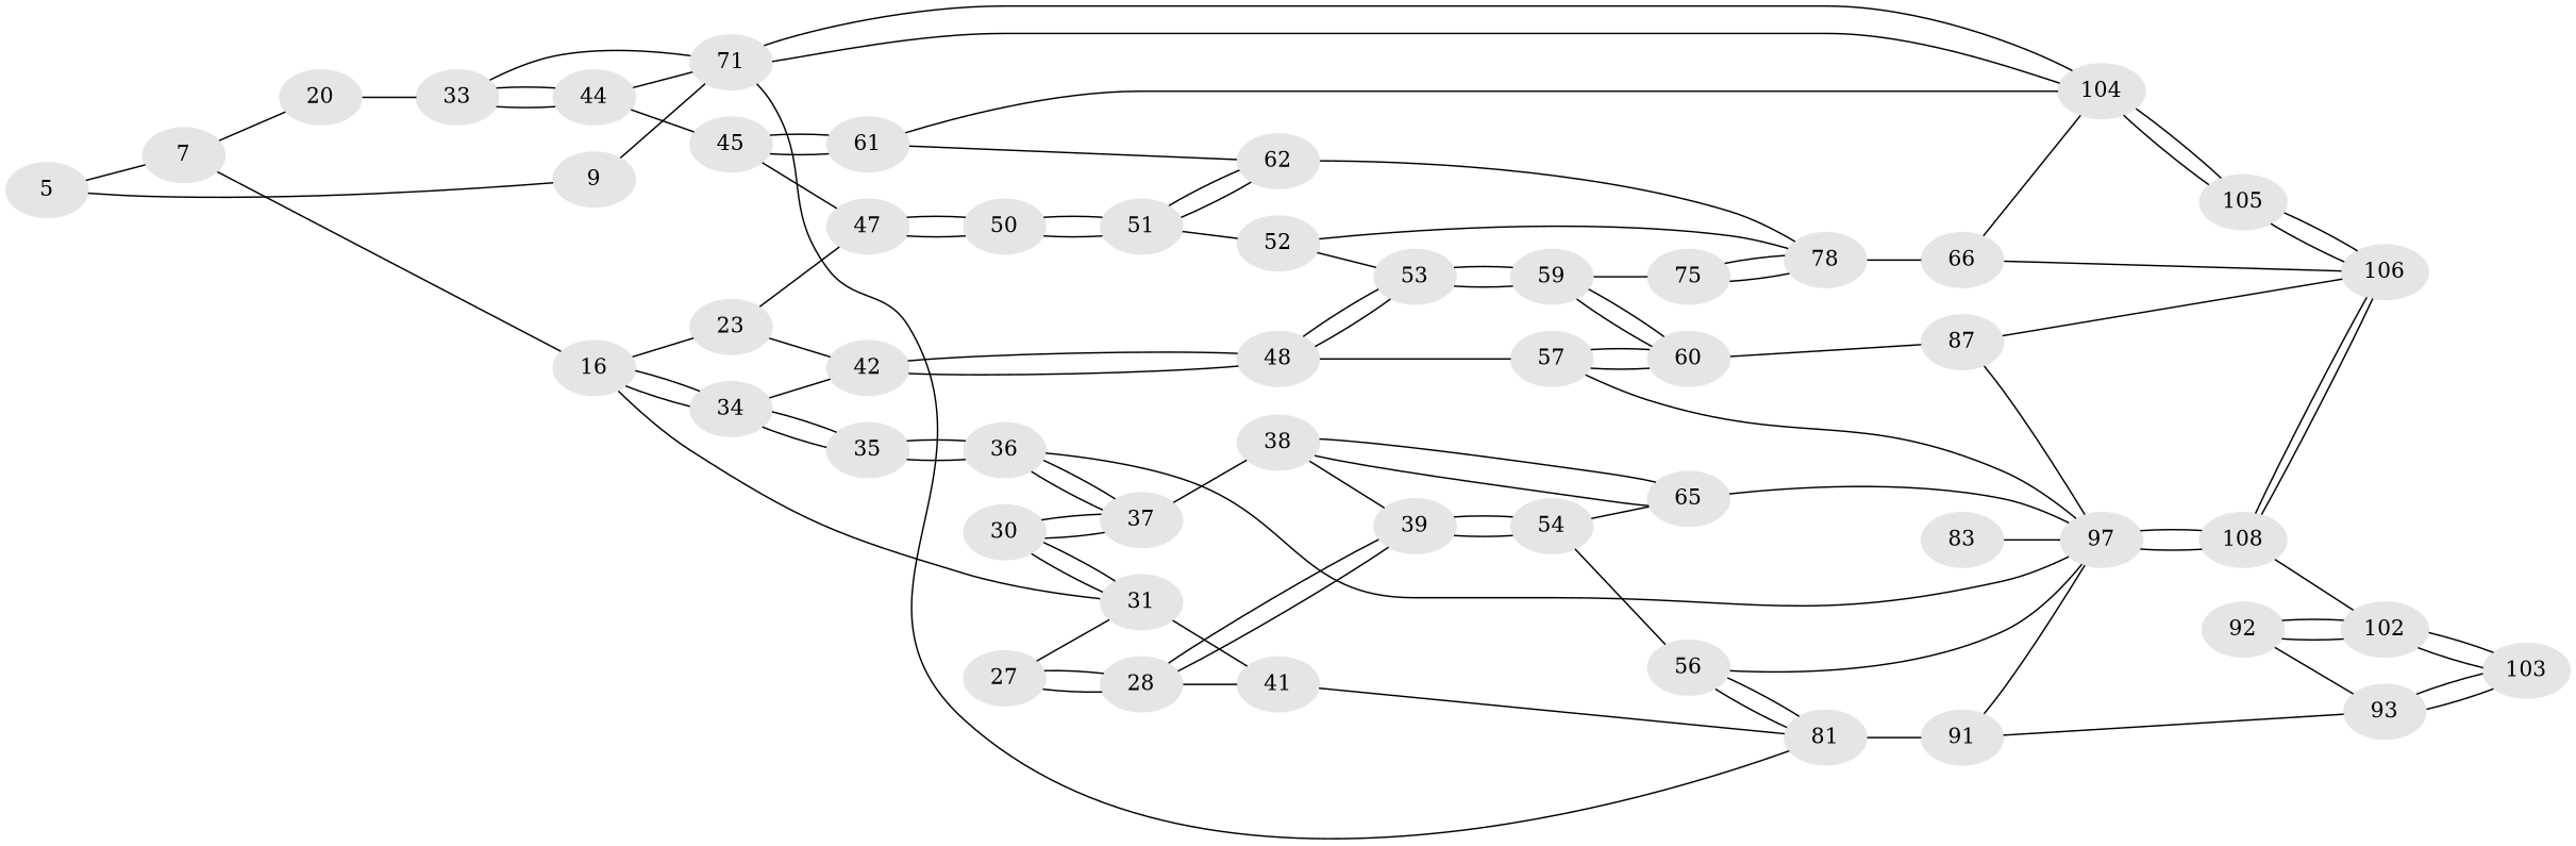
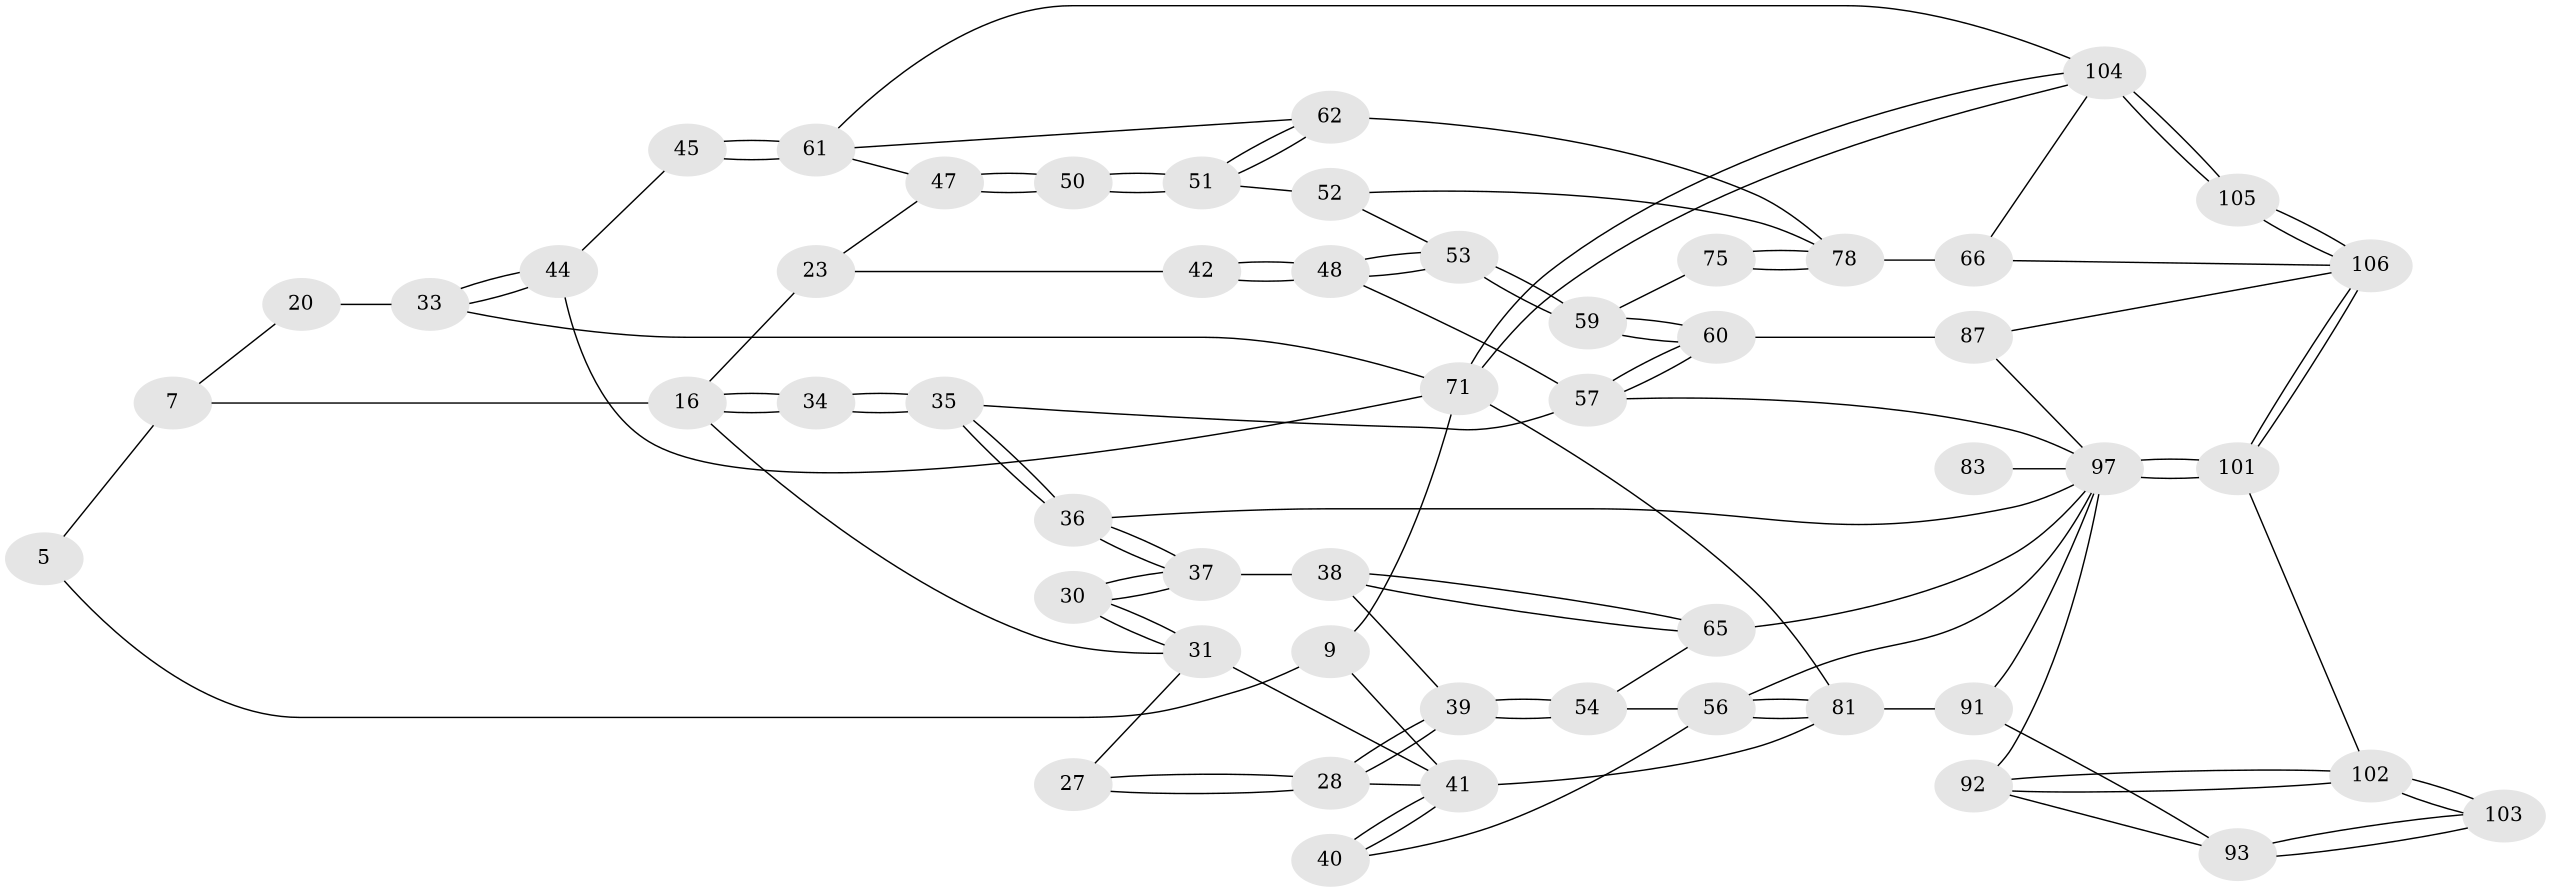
  graph {
    rankdir=LR
    node [color=gray90 style=filled]
    5 [super="+2"]
    7 [super="+6+4"]
    9 [super="+8"]
    16 [super="+10+15"]
    20 [super="+19"]
    41 [super="+14+29"]
    71 [super="+70+63"]
    23 [super="+22"]
    31 [super="+26+25"]
    34
    33 [super="+21+32"]
    81 [super="+69"]
    104 [super="+94+64"]
    42
    47 [super="+46"]
    35
    44
    48
    50
    27
    28
    39
    54
    30
    37
    38
    45
    36
    57 [super="+49"]
    97 [super="+84+85+88+79+73+82"]
    60
-   101 [label=108]
+   101
    65
    56 [super="+55"]
+   40
    91 [super="+80"]
    53
    61
    62
    51
    59
    52
    78 [super="+77+74"]
    n44 [label=66 super="+89+95"]
    75
    87 [super="+86"]
    106 [super="+99+100"]
    105
    93
    83 [super="+72"]
    103
    92
    102
    5 -- 7 [weight=2]
    5 -- 9 [weight=2]
    7 -- 16 [weight=2]
    7 -- 20
+   9 -- 41
    9 -- 71 [weight=3]
    16 -- 23
    16 -- 31
    16 -- 34
    16 -- 34
    20 -- 33 [weight=3]
    41 -- 81
    71 -- 81
    71 -- 104 [weight=2]
    71 -- 104
    23 -- 42
    23 -- 47
    31 -- 41
-   34 -- 42
    34 -- 35
    34 -- 35
    33 -- 71
    33 -- 44
    33 -- 44
    81 -- 91 [weight=2]
    104 -- 105
    104 -- 105
    42 -- 48
    42 -- 48
    47 -- 50 [weight=2]
    47 -- 50
    35 -- 36
    35 -- 36
+   35 -- 57
    44 -- 71
    44 -- 45
    48 -- 57
    48 -- 53
    48 -- 53
    50 -- 51
    50 -- 51
    27 -- 31 [weight=2]
    27 -- 28
    27 -- 28
    28 -- 41
    28 -- 39
    28 -- 39
    39 -- 54
    39 -- 54
    54 -- 65
    54 -- 56
    30 -- 31 [weight=2]
    30 -- 31
    30 -- 37
    30 -- 37
    37 -- 38
    38 -- 39
    38 -- 65
    38 -- 65
-   45 -- 47
+   61 -- 47
    45 -- 61
    45 -- 61
    36 -- 37
    36 -- 37
    36 -- 97
    57 -- 97
    57 -- 60
    57 -- 60
    97 -- 101
    97 -- 101
    60 -- 87
    101 -- 106
    101 -- 106
    101 -- 102
    65 -- 97
    56 -- 81
    56 -- 81
    56 -- 97
+   40 -- 41 [weight=2]
+   40 -- 41
+   40 -- 56
    91 -- 97
    91 -- 93
    53 -- 59
    53 -- 59
    61 -- 104
    61 -- 62
    62 -- 78
    51 -- 62
    51 -- 62
    51 -- 52
    59 -- 60
    59 -- 60
    59 -- 75
    52 -- 53
    52 -- 78
    78 -- n44 [weight=2]
    n44 -- 104
    n44 -- 106 [weight=2]
    75 -- 78 [weight=2]
    75 -- 78
    87 -- 97
    87 -- 106 [weight=2]
    105 -- 106 [weight=2]
    105 -- 106
    93 -- 103
    93 -- 103
    83 -- 97 [weight=4]
+   92 -- 97
    92 -- 93
    92 -- 102
    92 -- 102
    102 -- 103
    102 -- 103
  }
